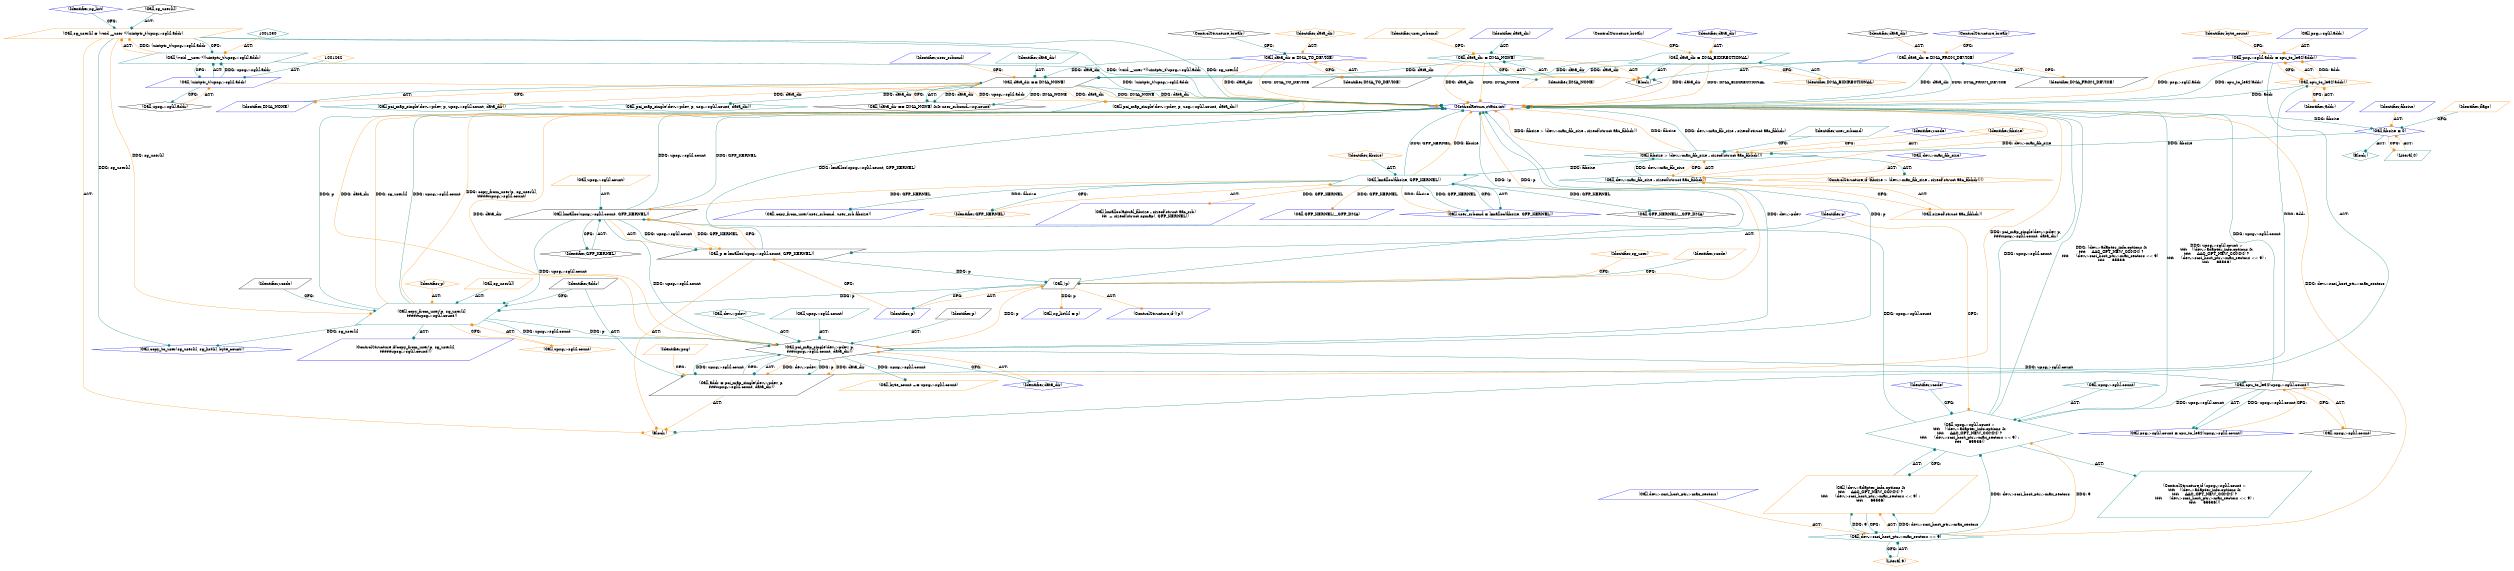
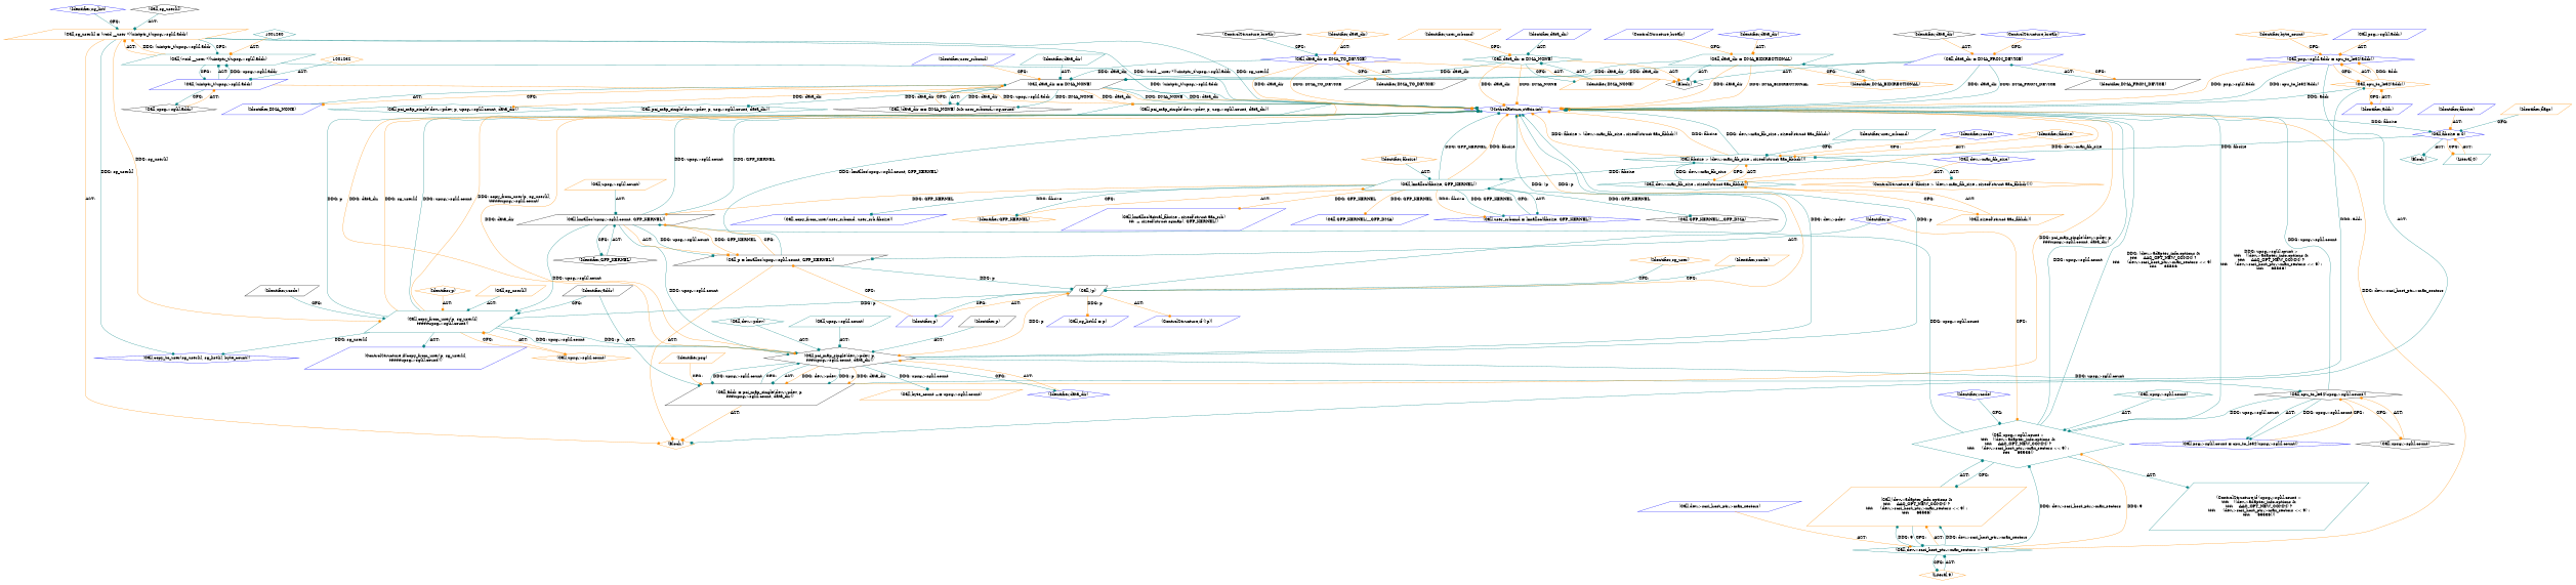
  digraph {
    node [color=blue shape=diamond]
    edge [arrowhead=box color=teal]
    n1 [label="(Call,psg->sg[i].addr = cpu_to_le32(addr))"]
    n2 [color=darkorange label="(Call,cpu_to_le32(addr))"]
    n3 [color=darkorange label="(Block,)"]
    n4 [label="(MethodReturn,static int)"]
    n5 [label="(Identifier,addr)" shape=parallelogram]
    n6 [label="(Call,fibsize = 0)"]
    n7 [color=black label="(Call,addr = pci_map_single(dev->pdev, p,\n\t\t\t\t\tupsg->sg[i].count, data_dir))" shape=parallelogram]
    n8 [color=black label="(Call,pci_map_single(dev->pdev, p,\n\t\t\t\t\tupsg->sg[i].count, data_dir))"]
    n9 [color=black label="(Call,cpu_to_le32(upsg->sg[i].count))"]
    n10 [color=darkorange label="(Call,byte_count += upsg->sg[i].count)" shape=parallelogram]
    n11 [label="(Identifier,data_dir)"]
    n12 [color=teal label="(Call,upsg->sg[i].count >\n\t\t\t\t    ((dev->adapter_info.options &\n\t\t\t\t     AAC_OPT_NEW_COMM) ?\n\t\t\t\t      (dev->scsi_host_ptr->max_sectors << 9) :\n\t\t\t\t      65536))"]
    n13 [label="(Call,psg->sg[i].count = cpu_to_le32(upsg->sg[i].count))"]
    n14 [color=black label="(Call,upsg->sg[i].count)"]
    n15 [color=teal label="(Call,copy_from_user(p, sg_user[i],\n\t\t\t\t\t\t\tupsg->sg[i].count))" shape=parallelogram]
    n16 [color=darkorange label="(Call,upsg->sg[i].count)"]
    n17 [label="(ControlStructure,if(copy_from_user(p, sg_user[i],\n\t\t\t\t\t\t\tupsg->sg[i].count)))" shape=parallelogram]
    n18 [label="(Call,copy_to_user(sg_user[i], sg_list[i], byte_count))"]
    n19 [color=black label="(Call,!p)" shape=parallelogram]
    n20 [label="(ControlStructure,if (!p))" shape=parallelogram]
    n21 [label="(Call,sg_list[i] = p)" shape=parallelogram]
    n22 [label="(Identifier,p)" shape=parallelogram]
    n23 [color=black label="(Call,p = kmalloc(upsg->sg[i].count, GFP_KERNEL))" shape=parallelogram]
    n24 [color=black label="(Call,kmalloc(upsg->sg[i].count, GFP_KERNEL))" shape=parallelogram]
    n25 [color=black label="(Identifier,GFP_KERNEL)"]
    n26 [color=darkorange label="(Call,(dev->adapter_info.options &\n\t\t\t\t     AAC_OPT_NEW_COMM) ?\n\t\t\t\t      (dev->scsi_host_ptr->max_sectors << 9) :\n\t\t\t\t      65536)" shape=parallelogram]
    n27 [color=teal label="(ControlStructure,if (upsg->sg[i].count >\n\t\t\t\t    ((dev->adapter_info.options &\n\t\t\t\t     AAC_OPT_NEW_COMM) ?\n\t\t\t\t      (dev->scsi_host_ptr->max_sectors << 9) :\n\t\t\t\t      65536)))" shape=parallelogram]
    n28 [color=teal label="(Call,dev->scsi_host_ptr->max_sectors << 9)"]
    n29 [color=darkorange label="(Literal,9)"]
    n30 [color=teal label="(Call,kmalloc(fibsize, GFP_KERNEL))" shape=parallelogram]
    n31 [color=darkorange label="(Identifier,GFP_KERNEL)"]
    n32 [label="(Call,kmalloc(actual_fibsize - sizeof(struct aac_srb)\n\t\t\t  + sizeof(struct sgmap), GFP_KERNEL))" shape=parallelogram]
    n33 [label="(Call,GFP_KERNEL|__GFP_DMA)" shape=parallelogram]
    n34 [label="(Call,user_srbcmd = kmalloc(fibsize, GFP_KERNEL))"]
    n35 [color=black label="(Call,GFP_KERNEL|__GFP_DMA)"]
    n36 [label="(Call,copy_from_user(user_srbcmd, user_srb,fibsize))" shape=parallelogram]
    n37 [color=teal label="(Call,fibsize > (dev->max_fib_size - sizeof(struct aac_fibhdr)))"]
    n38 [color=teal label="(Call,dev->max_fib_size - sizeof(struct aac_fibhdr))"]
    n39 [color=darkorange label="(ControlStructure,if (fibsize > (dev->max_fib_size - sizeof(struct aac_fibhdr))))"]
    n40 [color=darkorange label="(Call,sizeof(struct aac_fibhdr))" shape=parallelogram]
    n41 [color=teal label="(Literal,0)" shape=parallelogram]
    n42 [color=teal label="(Block,)"]
    n43 [color=darkorange label="(Call,sg_user[i] = (void __user *)(uintptr_t)upsg->sg[i].addr)" shape=parallelogram]
    n44 [color=teal label="(Call,(void __user *)(uintptr_t)upsg->sg[i].addr)" shape=parallelogram]
    n45 [label="(Call,(uintptr_t)upsg->sg[i].addr)" shape=parallelogram]
    n46 [color=black label="(Call,upsg->sg[i].addr)"]
    n47 [color=black label="(Call,data_dir == DMA_NONE)" shape=parallelogram]
    n48 [label="(Identifier,DMA_NONE)" shape=parallelogram]
    n49 [color=teal label="(Call,pci_map_single(dev->pdev, p, upsg->sg[i].count, data_dir))"]
    n50 [color=teal label="(Call,pci_map_single(dev->pdev, p, usg->sg[i].count, data_dir))"]
    n51 [color=black label="(Call,(data_dir == DMA_NONE) && user_srbcmd->sg.count)"]
    n52 [color=teal label="(Call,pci_map_single(dev->pdev, p, usg->sg[i].count, data_dir))" shape=parallelogram]
    n53 [label="(Call,data_dir = DMA_FROM_DEVICE)" shape=parallelogram]
    n54 [color=black label="(Identifier,DMA_FROM_DEVICE)" shape=parallelogram]
    n55 [color=black label="(Block,)"]
    n56 [label="(Call,data_dir = DMA_TO_DEVICE)"]
    n57 [color=black label="(Identifier,DMA_TO_DEVICE)" shape=parallelogram]
    n58 [color=teal label="(Call,data_dir = DMA_NONE)"]
    n59 [color=darkorange label="(Identifier,DMA_NONE)" shape=parallelogram]
    n60 [color=teal label="(Call,data_dir = DMA_BIDIRECTIONAL)" shape=parallelogram]
    n61 [color=darkorange label="(Identifier,DMA_BIDIRECTIONAL)"]
    n62 [label="(Call,psg->sg[i].addr)" shape=parallelogram]
    n63 [label="(Identifier,p)"]
    n64 [label="(ControlStructure,break;)" shape=parallelogram]
    n65 [color=darkorange label="(Identifier,sg_user)"]
    n66 [color=darkorange label="(Identifier,p)"]
    n67 [label="(Identifier,fibsize)" shape=parallelogram]
    n68 [color=black label="(ControlStructure,break;)"]
    n69 [color=darkorange label="(Identifier,data_dir)"]
    n70 [color=darkorange label="(Identifier,flags)" shape=parallelogram]
    n71 [label="(ControlStructure,break;)"]
    n72 [label="(Identifier,user_srbcmd)" shape=parallelogram]
    n73 [color=darkorange label="(Identifier,user_srbcmd)" shape=parallelogram]
    n74 [color=black label="(Identifier,data_dir)"]
    n75 [color=darkorange label="(Identifier,byte_count)"]
    n76 [color=darkorange label="(Call,sg_user[i])" shape=parallelogram]
    n77 [label="(Identifier,sg_list)"]
    n78 [color=teal label="(Call,upsg->sg[i].count)"]
    n79 [color=darkorange label="(Call,upsg->sg[i].count)" shape=parallelogram]
    n80 [color=black label="(Identifier,rcode)" shape=parallelogram]
    n81 [color=darkorange label="(Identifier,fibsize)"]
    n82 [color=teal label="(Call,dev->pdev)"]
    n83 [color=black label="(Call,sg_user[i])"]
    n84 [color=teal label="(Identifier,data_dir)" shape=parallelogram]
    n85 [label="(Identifier,rcode)"]
    n86 [label="(Identifier,rcode)"]
    n87 [color=teal label="(Call,upsg->sg[i].count)" shape=parallelogram]
    n88 [color=darkorange label="(Identifier,fibsize)"]
    n89 [label="(Call,dev->max_fib_size)"]
    n90 [label="(Identifier,data_dir)"]
    n91 [color=darkorange label="(Identifier,psg)" shape=parallelogram]
    n92 [color=darkorange label="(Identifier,rcode)" shape=parallelogram]
    n93 [color=teal label="(Identifier,user_srbcmd)" shape=parallelogram]
    n94 [color=black label="(Identifier,addr)" shape=parallelogram]
    n95 [label="(Identifier,data_dir)" shape=parallelogram]
    n96 [color=black label="(Identifier,p)" shape=parallelogram]
    n97 [label="(Call,dev->scsi_host_ptr->max_sectors)" shape=parallelogram]
    1001230 [color=teal]
    1001232 [color=darkorange]
    n1 -> n2 [color=darkorange label="CFG: "]
    n1 -> n3 [label="AST: "]
    n1 -> n4 [arrowhead=diamond label="DDG: cpu_to_le32(addr)"]
    n1 -> n4 [color=darkorange label="DDG: psg->sg[i].addr"]
    n2 -> n1 [color=darkorange label="AST: "]
    n2 -> n1 [color=darkorange label="DDG: addr"]
    n2 -> n4 [label="DDG: addr"]
    n2 -> n5 [color=darkorange label="CFG: "]
    n4 -> n6 [arrowhead=diamond label="DDG: fibsize"]
    n5 -> n2 [color=darkorange label="AST: "]
    n6 -> n37 [label="DDG: fibsize"]
    n6 -> n41 [color=darkorange label="CFG: "]
    n6 -> n42 [label="AST: "]
    n7 -> n2 [arrowhead=dot label="DDG: addr"]
    n7 -> n3 [color=darkorange label="AST: "]
    n7 -> n4 [arrowhead=diamond color=darkorange label="DDG: pci_map_single(dev->pdev, p,\n\t\t\t\t\tupsg->sg[i].count, data_dir)"]
    n7 -> n8 [arrowhead=diamond label="CFG: "]
    n8 -> n4 [arrowhead=dot label="DDG: dev->pdev"]
    n8 -> n4 [arrowhead=diamond label="DDG: p"]
    n8 -> n4 [color=darkorange label="DDG: data_dir"]
    n8 -> n7 [label="AST: "]
    n8 -> n7 [arrowhead=diamond color=darkorange label="DDG: dev->pdev"]
    n8 -> n7 [arrowhead=diamond label="DDG: p"]
    n8 -> n7 [label="DDG: upsg->sg[i].count"]
    n8 -> n7 [arrowhead=diamond color=darkorange label="DDG: data_dir"]
    n8 -> n9 [arrowhead=diamond label="DDG: upsg->sg[i].count"]
    n8 -> n10 [label="DDG: upsg->sg[i].count"]
    n8 -> n11 [arrowhead=diamond label="CFG: "]
    n9 -> n4 [label="DDG: upsg->sg[i].count"]
    n9 -> n12 [arrowhead=diamond label="DDG: upsg->sg[i].count"]
    n9 -> n13 [arrowhead=diamond label="AST: "]
    n9 -> n13 [arrowhead=dot label="DDG: upsg->sg[i].count"]
    n9 -> n14 [color=darkorange label="CFG: "]
    n11 -> n8 [arrowhead=diamond color=darkorange label="AST: "]
    n12 -> n4 [arrowhead=diamond label="DDG: upsg->sg[i].count"]
    n12 -> n4 [arrowhead=diamond label="DDG: upsg->sg[i].count >\n\t\t\t\t    ((dev->adapter_info.options &\n\t\t\t\t     AAC_OPT_NEW_COMM) ?\n\t\t\t\t      (dev->scsi_host_ptr->max_sectors << 9) :\n\t\t\t\t      65536)"]
    n12 -> n4 [arrowhead=diamond label="DDG: (dev->adapter_info.options &\n\t\t\t\t     AAC_OPT_NEW_COMM) ?\n\t\t\t\t      (dev->scsi_host_ptr->max_sectors << 9) :\n\t\t\t\t      65536"]
    n12 -> n24 [arrowhead=diamond label="DDG: upsg->sg[i].count"]
    n12 -> n26 [label="CFG: "]
    n12 -> n27 [arrowhead=diamond label="AST: "]
    n13 -> n9 [arrowhead=dot color=darkorange label="CFG: "]
    n14 -> n9 [arrowhead=diamond color=darkorange label="AST: "]
    n15 -> n4 [color=darkorange label="DDG: copy_from_user(p, sg_user[i],\n\t\t\t\t\t\t\tupsg->sg[i].count)"]
    n15 -> n4 [arrowhead=diamond label="DDG: p"]
    n15 -> n4 [arrowhead=dot color=darkorange label="DDG: sg_user[i]"]
    n15 -> n4 [arrowhead=diamond label="DDG: upsg->sg[i].count"]
    n15 -> n8 [arrowhead=diamond label="DDG: p"]
    n15 -> n8 [arrowhead=diamond label="DDG: upsg->sg[i].count"]
    n15 -> n16 [arrowhead=diamond color=darkorange label="CFG: "]
    n15 -> n17 [label="AST: "]
    n15 -> n18 [arrowhead=diamond label="DDG: sg_user[i]"]
    n16 -> n15 [color=darkorange label="AST: "]
    n19 -> n4 [arrowhead=dot color=darkorange label="DDG: p"]
    n19 -> n4 [arrowhead=diamond label="DDG: !p"]
    n19 -> n8 [arrowhead=diamond color=darkorange label="DDG: p"]
    n19 -> n15 [label="DDG: p"]
    n19 -> n20 [arrowhead=dot color=darkorange label="AST: "]
    n19 -> n21 [color=darkorange label="DDG: p"]
    n19 -> n22 [arrowhead=dot label="CFG: "]
    n22 -> n19 [arrowhead=diamond color=darkorange label="AST: "]
    n22 -> n23 [arrowhead=dot color=darkorange label="CFG: "]
    n23 -> n3 [color=darkorange label="AST: "]
    n23 -> n4 [arrowhead=dot label="DDG: kmalloc(upsg->sg[i].count, GFP_KERNEL)"]
    n23 -> n19 [label="DDG: p"]
-   n23 -> n24 [color=darkorange label="CFG: "]
+   n23 -> n24 [arrowhead=diamond color=darkorange label="CFG: "]
    n24 -> n4 [arrowhead=diamond label="DDG: GFP_KERNEL"]
    n24 -> n4 [label="DDG: upsg->sg[i].count"]
    n24 -> n8 [arrowhead=dot label="DDG: upsg->sg[i].count"]
    n24 -> n15 [arrowhead=dot label="DDG: upsg->sg[i].count"]
    n24 -> n23 [color=darkorange label="AST: "]
    n24 -> n23 [label="DDG: upsg->sg[i].count"]
    n24 -> n23 [arrowhead=dot color=darkorange label="DDG: GFP_KERNEL"]
    n24 -> n25 [label="CFG: "]
    n25 -> n24 [arrowhead=dot label="AST: "]
    n26 -> n12 [label="AST: "]
    n26 -> n28 [label="CFG: "]
    n28 -> n4 [arrowhead=diamond color=darkorange label="DDG: dev->scsi_host_ptr->max_sectors"]
    n28 -> n12 [label="DDG: dev->scsi_host_ptr->max_sectors"]
    n28 -> n12 [arrowhead=dot color=darkorange label="DDG: 9"]
    n28 -> n26 [arrowhead=dot color=darkorange label="AST: "]
    n28 -> n26 [arrowhead=diamond label="DDG: dev->scsi_host_ptr->max_sectors"]
    n28 -> n26 [arrowhead=dot label="DDG: 9"]
    n28 -> n29 [label="CFG: "]
    n29 -> n28 [label="AST: "]
    n30 -> n4 [label="DDG: GFP_KERNEL"]
    n30 -> n4 [arrowhead=diamond color=darkorange label="DDG: fibsize"]
    n30 -> n24 [arrowhead=dot color=darkorange label="DDG: GFP_KERNEL"]
    n30 -> n31 [label="CFG: "]
    n30 -> n32 [arrowhead=dot color=darkorange label="DDG: GFP_KERNEL"]
    n30 -> n33 [arrowhead=dot color=darkorange label="DDG: GFP_KERNEL"]
    n30 -> n34 [arrowhead=dot label="AST: "]
    n30 -> n34 [arrowhead=dot color=darkorange label="DDG: fibsize"]
    n30 -> n34 [arrowhead=dot label="DDG: GFP_KERNEL"]
    n30 -> n35 [label="DDG: GFP_KERNEL"]
    n30 -> n36 [label="DDG: fibsize"]
    n31 -> n30 [arrowhead=diamond color=darkorange label="AST: "]
    n34 -> n30 [arrowhead=dot label="CFG: "]
    n37 -> n4 [color=darkorange label="DDG: fibsize"]
    n37 -> n4 [arrowhead=diamond label="DDG: dev->max_fib_size - sizeof(struct aac_fibhdr)"]
    n37 -> n4 [arrowhead=diamond color=darkorange label="DDG: fibsize > (dev->max_fib_size - sizeof(struct aac_fibhdr))"]
    n37 -> n30 [arrowhead=diamond label="DDG: fibsize"]
    n37 -> n38 [arrowhead=dot color=darkorange label="CFG: "]
    n37 -> n39 [label="AST: "]
    n38 -> n4 [arrowhead=dot color=darkorange label="DDG: dev->max_fib_size"]
    n38 -> n37 [arrowhead=dot color=darkorange label="AST: "]
    n38 -> n37 [arrowhead=dot label="DDG: dev->max_fib_size"]
    n38 -> n40 [arrowhead=dot color=darkorange label="CFG: "]
    n40 -> n38 [color=darkorange label="AST: "]
    n41 -> n6 [arrowhead=dot color=darkorange label="AST: "]
    n43 -> n3 [arrowhead=dot color=darkorange label="AST: "]
    n43 -> n4 [arrowhead=dot label="DDG: (void __user *)(uintptr_t)upsg->sg[i].addr"]
    n43 -> n4 [arrowhead=dot label="DDG: sg_user[i]"]
    n43 -> n15 [arrowhead=dot color=darkorange label="DDG: sg_user[i]"]
    n43 -> n18 [arrowhead=dot label="DDG: sg_user[i]"]
    n43 -> n44 [arrowhead=dot label="CFG: "]
    n44 -> n4 [arrowhead=diamond label="DDG: (uintptr_t)upsg->sg[i].addr"]
    n44 -> n43 [color=darkorange label="AST: "]
    n44 -> n43 [arrowhead=dot color=darkorange label="DDG: (uintptr_t)upsg->sg[i].addr"]
    n44 -> n45 [arrowhead=dot label="CFG: "]
    n45 -> n4 [arrowhead=dot color=darkorange label="DDG: upsg->sg[i].addr"]
    n45 -> n44 [label="AST: "]
    n45 -> n44 [label="DDG: upsg->sg[i].addr"]
    n45 -> n46 [arrowhead=diamond label="CFG: "]
    n46 -> n45 [arrowhead=dot color=darkorange label="AST: "]
    n47 -> n4 [label="DDG: DMA_NONE"]
    n47 -> n4 [label="DDG: data_dir"]
    n47 -> n8 [arrowhead=dot color=darkorange label="DDG: data_dir"]
    n47 -> n48 [color=darkorange label="CFG: "]
    n47 -> n49 [arrowhead=dot color=darkorange label="DDG: data_dir"]
    n47 -> n50 [label="DDG: data_dir"]
    n47 -> n51 [label="AST: "]
    n47 -> n51 [label="DDG: data_dir"]
    n47 -> n51 [arrowhead=dot label="DDG: DMA_NONE"]
    n47 -> n52 [color=darkorange label="DDG: data_dir"]
    n48 -> n47 [arrowhead=dot label="AST: "]
    n51 -> n47 [arrowhead=diamond color=darkorange label="CFG: "]
    n53 -> n4 [label="DDG: data_dir"]
    n53 -> n4 [label="DDG: DMA_FROM_DEVICE"]
    n53 -> n47 [arrowhead=diamond label="DDG: data_dir"]
    n53 -> n54 [arrowhead=diamond color=darkorange label="CFG: "]
    n53 -> n55 [label="AST: "]
    n54 -> n53 [arrowhead=diamond label="AST: "]
    n56 -> n4 [color=darkorange label="DDG: data_dir"]
    n56 -> n4 [arrowhead=dot color=darkorange label="DDG: DMA_TO_DEVICE"]
    n56 -> n47 [label="DDG: data_dir"]
    n56 -> n55 [color=darkorange label="AST: "]
    n56 -> n57 [color=darkorange label="CFG: "]
    n57 -> n56 [color=darkorange label="AST: "]
    n58 -> n4 [color=darkorange label="DDG: data_dir"]
    n58 -> n4 [color=darkorange label="DDG: DMA_NONE"]
    n58 -> n47 [arrowhead=diamond label="DDG: data_dir"]
    n58 -> n55 [color=darkorange label="AST: "]
    n58 -> n59 [arrowhead=dot label="CFG: "]
    n59 -> n58 [label="AST: "]
    n60 -> n4 [arrowhead=dot color=darkorange label="DDG: DMA_BIDIRECTIONAL"]
    n60 -> n4 [color=darkorange label="DDG: data_dir"]
    n60 -> n47 [arrowhead=dot label="DDG: data_dir"]
    n60 -> n55 [label="AST: "]
    n60 -> n61 [arrowhead=diamond color=darkorange label="CFG: "]
    n61 -> n60 [arrowhead=diamond label="AST: "]
    n62 -> n1 [color=darkorange label="AST: "]
    n63 -> n12 [arrowhead=dot color=darkorange label="CFG: "]
    n63 -> n23 [label="AST: "]
    n64 -> n60 [arrowhead=dot color=darkorange label="CFG: "]
-   n65 -> n19 [color=darkorange label="CFG: "]
+   n65 -> n19 [label="CFG: "]
    n66 -> n15 [arrowhead=dot color=darkorange label="AST: "]
    n67 -> n6 [color=darkorange label="AST: "]
    n68 -> n56 [label="CFG: "]
    n69 -> n56 [arrowhead=diamond color=darkorange label="AST: "]
    n70 -> n6 [arrowhead=dot label="CFG: "]
    n71 -> n53 [arrowhead=dot color=darkorange label="CFG: "]
    n72 -> n47 [arrowhead=dot color=darkorange label="CFG: "]
    n73 -> n58 [color=darkorange label="CFG: "]
    n74 -> n53 [arrowhead=diamond color=darkorange label="AST: "]
    n75 -> n1 [arrowhead=diamond color=darkorange label="CFG: "]
    n76 -> n15 [arrowhead=diamond label="AST: "]
    n77 -> n43 [arrowhead=diamond label="CFG: "]
    n78 -> n12 [arrowhead=diamond label="AST: "]
    n79 -> n24 [label="AST: "]
    n80 -> n15 [arrowhead=dot label="CFG: "]
    n81 -> n30 [arrowhead=dot label="AST: "]
    n82 -> n8 [label="AST: "]
    n83 -> n43 [label="AST: "]
    n84 -> n47 [label="AST: "]
    n85 -> n12 [label="CFG: "]
    n86 -> n37 [arrowhead=dot color=darkorange label="CFG: "]
    n87 -> n8 [label="AST: "]
    n88 -> n37 [arrowhead=dot color=darkorange label="AST: "]
    n89 -> n38 [arrowhead=dot color=darkorange label="AST: "]
    n90 -> n60 [color=darkorange label="AST: "]
    n91 -> n7 [arrowhead=diamond color=darkorange label="CFG: "]
    n92 -> n19 [arrowhead=diamond label="CFG: "]
    n93 -> n37 [label="CFG: "]
    n94 -> n7 [arrowhead=dot label="AST: "]
    n94 -> n15 [arrowhead=diamond label="CFG: "]
    n95 -> n58 [label="AST: "]
    n96 -> n8 [arrowhead=dot label="AST: "]
    n97 -> n28 [arrowhead=diamond color=darkorange label="AST: "]
    1001230 -> n44 [color=darkorange label="AST: "]
-   1001232 -> n45 [arrowhead=dot label="AST: "]
+   1001232 -> n45 [label="AST: "]
  }
